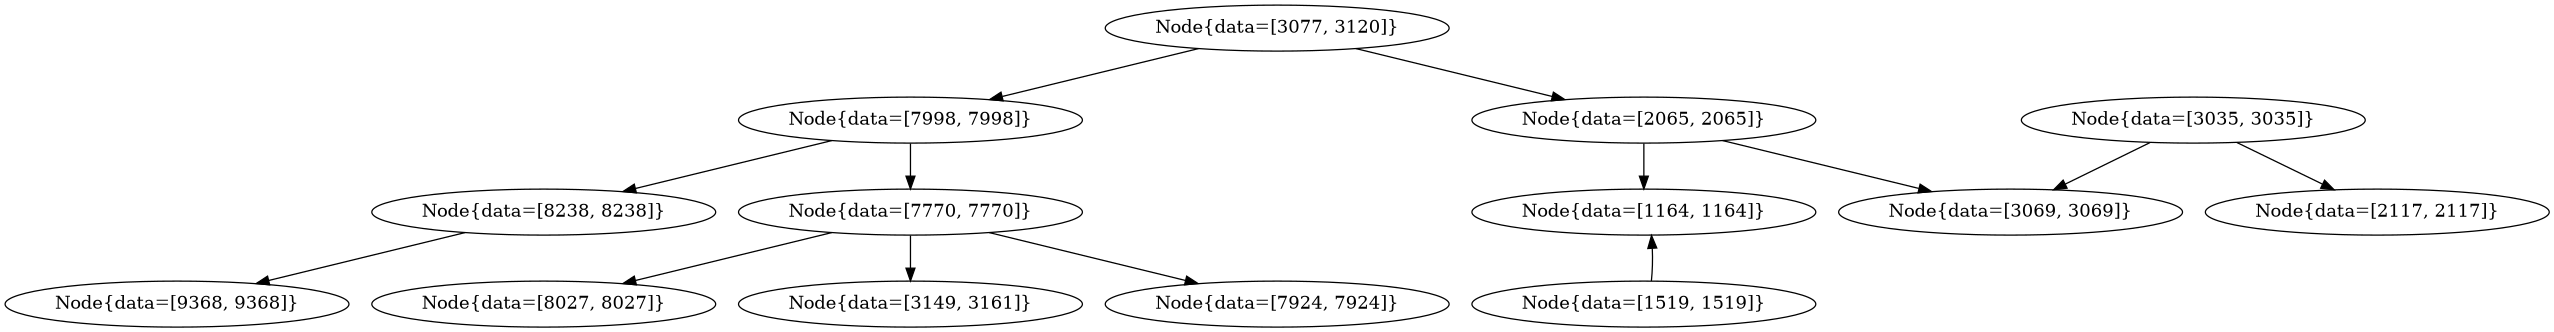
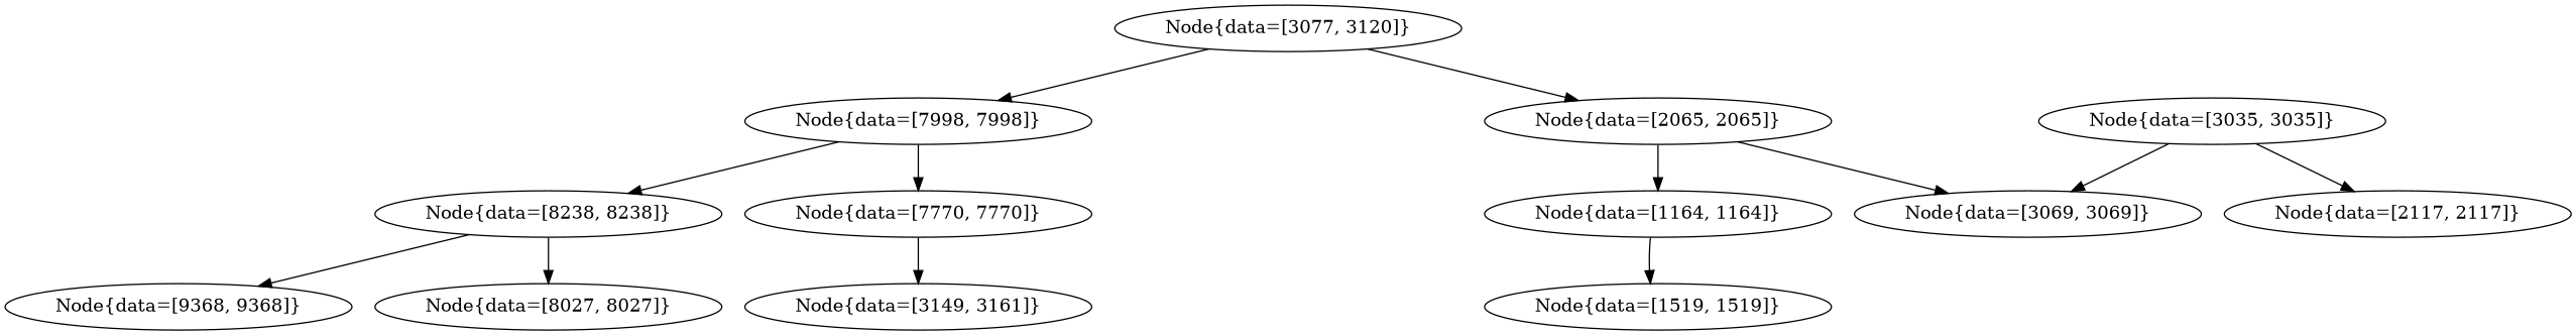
  digraph {
    n1 [label="Node{data=[3077, 3120]}"]
    n2 [label="Node{data=[2065, 2065]}"]
    n3 [label="Node{data=[7998, 7998]}"]
    n4 [label="Node{data=[1164, 1164]}"]
    n5 [label="Node{data=[3069, 3069]}"]
    n6 [label="Node{data=[7770, 7770]}"]
    n7 [label="Node{data=[8238, 8238]}"]
    n8 [label="Node{data=[1519, 1519]}"]
    n9 [label="Node{data=[3035, 3035]}"]
    n10 [label="Node{data=[2117, 2117]}"]
    n11 [label="Node{data=[3149, 3161]}"]
-   n12 [label="Node{data=[7924, 7924]}"]
    n13 [label="Node{data=[8027, 8027]}"]
    n14 [label="Node{data=[9368, 9368]}"]
    n1 -> n2
    n1 -> n3
    n2 -> n4
    n2 -> n5
    n3 -> n6
    n3 -> n7
-   n8 -> n4
+   n4 -> n8
    n6 -> n11
-   n6 -> n12
-   n6 -> n13
+   n7 -> n13
    n7 -> n14
    n9 -> n5
    n9 -> n10
  }
